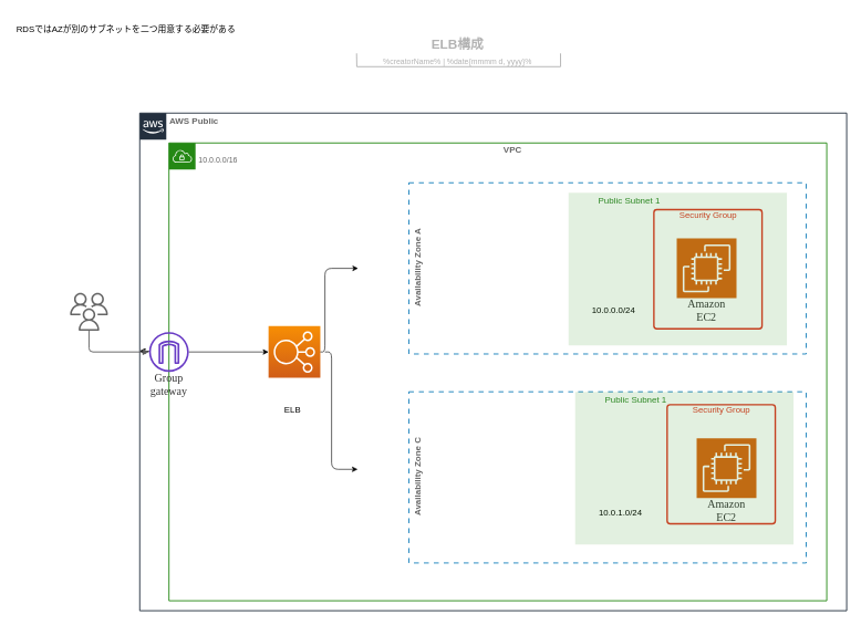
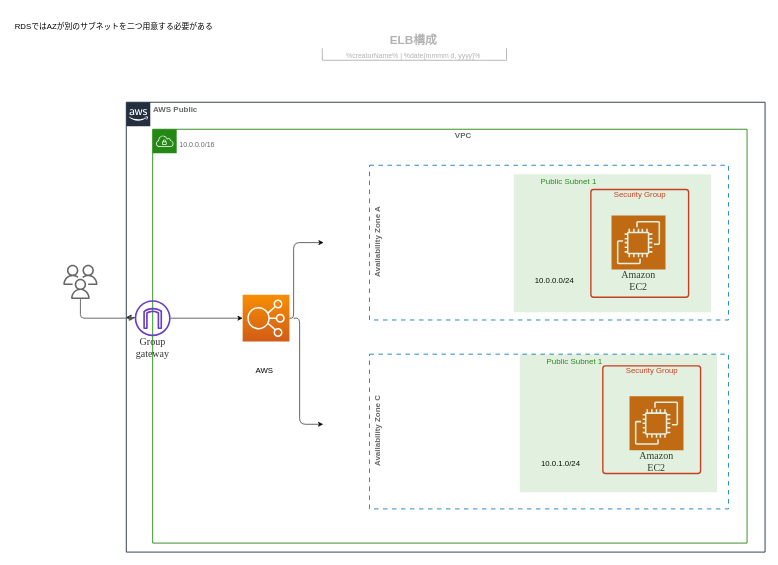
  <mxCell id="0" />
  <mxCell id="1" parent="0" />
  <mxCell id="2" value="" style="html=1;overflow=block;blockSpacing=1;whiteSpace=wrap;shape=mxgraph.aws4.users;labelPosition=center;verticalLabelPosition=bottom;align=center;verticalAlign=top;pointerEvents=1;fontSize=13;spacing=0;strokeOpacity=100;fillOpacity=100;fillColor=#666666;strokeWidth=1.5;strokeColor=none;" parent="1" vertex="1"><mxGeometry x="105" y="441" width="57" height="57" as="geometry" /></mxCell>
  <mxCell id="3" value="&lt;div style=&quot;display: flex ; justify-content: center ; text-align: center ; align-items: baseline ; font-size: 0 ; line-height: 1.25 ; margin-top: -2px&quot;&gt;&lt;span&gt;&lt;span style=&quot;font-size: 13.3px ; color: #666666 ; font-weight: bold&quot;&gt;VPC&lt;br&gt;&lt;/span&gt;&lt;/span&gt;&lt;/div&gt;&lt;div style=&quot;display: flex ; justify-content: flex-start ; text-align: left ; align-items: baseline ; font-size: 0 ; line-height: 1.25 ; margin-top: -2px&quot;&gt;&lt;span&gt;&lt;span style=&quot;font-size: 13px ; color: #666666&quot;&gt;&lt;span style=&quot;font-size: 11.7px ; color: #666666&quot;&gt;10.0.0.0/16&lt;/span&gt;&lt;/span&gt;&lt;/span&gt;&lt;/div&gt;" style="html=1;overflow=block;blockSpacing=1;whiteSpace=wrap;shape=mxgraph.aws4.group;grIcon=mxgraph.aws4.group_vpc;verticalAlign=top;align=left;grIconSize=40;spacingLeft=45;spacingTop=5;fontColor=#2C8723;container=1;pointerEvents=0;collapsible=0;recursiveResize=0;fontSize=13;spacing=0;strokeColor=#248814;strokeOpacity=100;fillOpacity=0;fillColor=#000000;strokeWidth=1.5;" parent="1" vertex="1"><mxGeometry x="254" y="215" width="991" height="690" as="geometry" /></mxCell>
  <mxCell id="4" value="AWS Public" style="html=1;overflow=block;blockSpacing=1;whiteSpace=wrap;shape=mxgraph.aws4.group;grIcon=mxgraph.aws4.group_aws_cloud_alt;verticalAlign=top;align=left;grIconSize=40;spacingLeft=45;spacingTop=5;container=1;pointerEvents=0;collapsible=0;recursiveResize=0;fontSize=13.3;fontColor=#666666;fontStyle=1;spacing=0;strokeColor=#232f3e;strokeOpacity=100;fillOpacity=0;fillColor=#000000;strokeWidth=1.5;" parent="1" vertex="1"><mxGeometry x="210" y="170" width="1065" height="750" as="geometry" /></mxCell>
  <mxCell id="5" value="" style="sketch=0;points=[[0,0,0],[0.25,0,0],[0.5,0,0],[0.75,0,0],[1,0,0],[0,1,0],[0.25,1,0],[0.5,1,0],[0.75,1,0],[1,1,0],[0,0.25,0],[0,0.5,0],[0,0.75,0],[1,0.25,0],[1,0.5,0],[1,0.75,0]];outlineConnect=0;fontColor=#232F3E;gradientColor=#F78E04;gradientDirection=north;fillColor=#D05C17;strokeColor=#ffffff;dashed=0;verticalLabelPosition=bottom;verticalAlign=top;align=center;html=1;fontSize=12;fontStyle=0;aspect=fixed;shape=mxgraph.aws4.resourceIcon;resIcon=mxgraph.aws4.elastic_load_balancing;" vertex="1" parent="4"><mxGeometry x="194" y="321" width="78" height="78" as="geometry" /></mxCell>
- <mxCell id="6" value="ELB" style="html=1;overflow=block;blockSpacing=1;whiteSpace=wrap;fontSize=13;spacing=3.8;strokeOpacity=100;fillOpacity=100;fillColor=#ffffff;strokeWidth=0.8;strokeColor=none;" vertex="1" parent="4"><mxGeometry x="194.003" y="430" width="73.153" height="34" as="geometry" /></mxCell>
+ <mxCell id="6" value="AWS" style="html=1;overflow=block;blockSpacing=1;whiteSpace=wrap;fontSize=13;spacing=3.8;strokeOpacity=100;fillOpacity=100;fillColor=#ffffff;strokeWidth=0.8;strokeColor=none;" vertex="1" parent="4"><mxGeometry x="194.003" y="430" width="73.153" height="34" as="geometry" /></mxCell>
  <mxCell id="7" value="" style="group;dropTarget=0;pointerEvents=0;" parent="1" vertex="1"><mxGeometry x="369" y="50" width="640" height="45" as="geometry" /></mxCell>
  <mxCell id="8" value="ELB構成" style="points=[[0.262,0.967,0],[0.742,0.967,0]];html=1;overflow=block;blockSpacing=1;whiteSpace=wrap;fontSize=19.7;fontColor=#b2b2b2;fontStyle=1;align=center;spacingLeft=7;spacingRight=7;spacingTop=2;spacing=3;strokeOpacity=0;fillOpacity=0;rounded=1;absoluteArcSize=1;arcSize=12;fillColor=#ffffff;strokeWidth=1.5;" parent="7" vertex="1"><mxGeometry width="640" height="31" as="geometry" /></mxCell>
  <mxCell id="9" value="%creatorName%  |  %date{mmmm d, yyyy}%" style="ellipse;html=1;overflow=block;blockSpacing=1;whiteSpace=wrap;fontSize=11.5;fontColor=#b2b2b2;align=center;spacingLeft=7;spacingRight=7;spacingTop=2;spacing=3;strokeOpacity=0;fillOpacity=0;absoluteArcSize=1;arcSize=12;fillColor=#ffffff;strokeWidth=1.5;" parent="7" vertex="1"><mxGeometry y="31" width="640" height="14" as="geometry" /></mxCell>
  <mxCell id="10" value="" style="html=1;jettySize=18;whiteSpace=wrap;fontSize=13;fontFamily=Helvetica;strokeColor=#b2b2b2;strokeOpacity=100;strokeWidth=1.5;rounded=0;startArrow=none;endArrow=none;exitX=0.262;exitY=0.967;exitPerimeter=0;entryX=0.742;entryY=0.967;entryPerimeter=0;" parent="7" source="8" target="8" edge="1"><mxGeometry width="100" height="100" relative="1" as="geometry"><Array as="points"><mxPoint x="168" y="50" generated="1" /><mxPoint x="475" y="50" generated="1" /></Array></mxGeometry></mxCell>
  <mxCell id="11" value="" style="group;dropTarget=0;pointerEvents=0;" parent="1" vertex="1"><mxGeometry x="539" y="275" width="675" height="258" as="geometry" /></mxCell>
  <mxCell id="12" value="" style="html=1;overflow=block;blockSpacing=1;whiteSpace=wrap;verticalAlign=top;dashed=1;dashPattern=5 5;fontColor=#0E82B8;strokeOpacity=100;strokeColor=#147eba;container=1;pointerEvents=0;collapsible=0;recursiveResize=0;fontSize=13;align=center;spacing=0;fillOpacity=0;fillColor=#000000;strokeWidth=1.5;" parent="11" vertex="1"><mxGeometry x="76.478" width="598.522" height="258" as="geometry" /></mxCell>
  <mxCell id="13" value="Security Group" style="html=1;overflow=block;blockSpacing=1;whiteSpace=wrap;verticalAlign=top;container=1;pointerEvents=0;collapsible=0;recursiveResize=0;fontSize=13;fontColor=#dd3522;spacing=0;strokeColor=#dd3522;strokeOpacity=100;fillOpacity=0;rounded=1;absoluteArcSize=1;arcSize=9;fillColor=#ffffff;strokeWidth=2.3;" parent="12" vertex="1"><mxGeometry x="369.089" y="40.5" width="162.931" height="179.5" as="geometry" /></mxCell>
  <mxCell id="14" value="Availability Zone A" style="html=1;overflow=block;blockSpacing=1;whiteSpace=wrap;fontSize=13.3;fontColor=#666666;fontStyle=1;align=center;spacing=3.8;verticalAlign=bottom;strokeOpacity=0;fillOpacity=0;rotation=-90;fillColor=#ffffff;strokeWidth=1.5;" parent="11" vertex="1"><mxGeometry y="115" width="171.576" height="27" as="geometry" /></mxCell>
  <mxCell id="15" value="" style="group;dropTarget=0;pointerEvents=0;" parent="1" vertex="1"><mxGeometry x="539" y="590" width="675" height="258" as="geometry" /></mxCell>
  <mxCell id="16" value="" style="html=1;overflow=block;blockSpacing=1;whiteSpace=wrap;verticalAlign=top;dashed=1;dashPattern=5 5;fontColor=#0E82B8;strokeOpacity=100;strokeColor=#147eba;container=1;pointerEvents=0;collapsible=0;recursiveResize=0;fontSize=13;align=center;spacing=0;fillOpacity=0;fillColor=#000000;strokeWidth=1.5;" parent="15" vertex="1"><mxGeometry x="76.478" width="598.522" height="258" as="geometry" /></mxCell>
  <mxCell id="17" value="Security Group" style="html=1;overflow=block;blockSpacing=1;whiteSpace=wrap;verticalAlign=top;container=1;pointerEvents=0;collapsible=0;recursiveResize=0;fontSize=13;fontColor=#dd3522;spacing=0;strokeColor=#dd3522;strokeOpacity=100;fillOpacity=0;rounded=1;absoluteArcSize=1;arcSize=9;fillColor=#ffffff;strokeWidth=2.3;" vertex="1" parent="16"><mxGeometry x="389.039" y="19.5" width="162.931" height="179.5" as="geometry" /></mxCell>
  <mxCell id="18" value="10.0.1.0/24" style="html=1;overflow=block;blockSpacing=1;whiteSpace=wrap;fontSize=13;spacing=3.8;strokeOpacity=100;fillOpacity=100;fillColor=#ffffff;strokeWidth=0.8;strokeColor=none;" parent="16" vertex="1"><mxGeometry x="282.635" y="165" width="73.153" height="34" as="geometry" /></mxCell>
  <mxCell id="19" value="Availability Zone C" style="html=1;overflow=block;blockSpacing=1;whiteSpace=wrap;fontSize=13.3;fontColor=#666666;fontStyle=1;align=center;spacing=3.8;verticalAlign=bottom;strokeOpacity=0;fillOpacity=0;rotation=-90;fillColor=#ffffff;strokeWidth=1.5;" parent="15" vertex="1"><mxGeometry y="115" width="171.576" height="27" as="geometry" /></mxCell>
  <mxCell id="20" value="Amazon EC2" style="html=1;overflow=block;blockSpacing=1;whiteSpace=wrap;shape=mxgraph.aws4.resourceIcon;resIcon=mxgraph.aws4.ec2;verticalLabelPosition=bottom;align=center;verticalAlign=top;strokeColor=#ffffff;pointerEvents=1;fontSize=16.7;fontFamily=Lucid JP;fontColor=#333333;spacing=0;strokeOpacity=100;rounded=1;absoluteArcSize=1;arcSize=9;fillColor=#d86613;strokeWidth=2.3;" parent="1" vertex="1"><mxGeometry x="1019" y="359" width="90" height="90" as="geometry" /></mxCell>
  <mxCell id="21" style="edgeStyle=none;html=1;" edge="1" parent="1" source="24" target="4"><mxGeometry relative="1" as="geometry" /></mxCell>
  <mxCell id="22" style="edgeStyle=none;html=1;" edge="1" parent="1" source="24" target="4"><mxGeometry relative="1" as="geometry" /></mxCell>
  <mxCell id="23" style="edgeStyle=none;html=1;entryX=0;entryY=0.5;entryDx=0;entryDy=0;entryPerimeter=0;" edge="1" parent="1" source="24" target="5"><mxGeometry relative="1" as="geometry" /></mxCell>
  <mxCell id="24" value="Group gateway" style="html=1;overflow=block;blockSpacing=1;whiteSpace=wrap;shape=mxgraph.aws4.internet_gateway;labelPosition=center;verticalLabelPosition=bottom;align=center;verticalAlign=top;pointerEvents=1;fontSize=16.7;fontFamily=Lucid JP;fontColor=#333333;spacing=0;strokeColor=#5e5e5e;strokeOpacity=100;rounded=1;absoluteArcSize=1;arcSize=9;fillColor=#693cc5;strokeWidth=2.3;" parent="1" vertex="1"><mxGeometry x="224" y="500" width="60" height="60" as="geometry" /></mxCell>
  <mxCell id="25" value="" style="html=1;jettySize=18;whiteSpace=wrap;fontSize=13;strokeColor=#5E5E5E;strokeWidth=1.5;rounded=1;arcSize=12;edgeStyle=orthogonalEdgeStyle;startArrow=none;endArrow=block;endFill=1;exitX=0.5;exitY=1;exitPerimeter=0;entryX=0;entryY=0.5;entryPerimeter=0;" parent="1" source="2" target="24" edge="1"><mxGeometry width="100" height="100" relative="1" as="geometry"><Array as="points" /></mxGeometry></mxCell>
  <mxCell id="26" value="RDSではAZが別のサブネットを二つ用意する必要がある" style="html=1;overflow=block;blockSpacing=1;whiteSpace=wrap;fontSize=13;spacing=3.8;strokeOpacity=100;fillOpacity=100;fillColor=#ffffff;strokeWidth=0.8;strokeColor=none;" parent="1" vertex="1"><mxGeometry x="20" y="20" width="339" height="45" as="geometry" /></mxCell>
  <mxCell id="27" value="10.0.0.0/24" style="html=1;overflow=block;blockSpacing=1;whiteSpace=wrap;fontSize=13;spacing=3.8;strokeOpacity=100;fillOpacity=100;fillColor=#ffffff;strokeWidth=0.8;strokeColor=none;" parent="1" vertex="1"><mxGeometry x="869" y="449" width="110" height="34" as="geometry" /></mxCell>
  <mxCell id="28" value="Amazon EC2" style="html=1;overflow=block;blockSpacing=1;whiteSpace=wrap;shape=mxgraph.aws4.resourceIcon;resIcon=mxgraph.aws4.ec2;verticalLabelPosition=bottom;align=center;verticalAlign=top;strokeColor=#ffffff;pointerEvents=1;fontSize=16.7;fontFamily=Lucid JP;fontColor=#333333;spacing=0;strokeOpacity=100;rounded=1;absoluteArcSize=1;arcSize=9;fillColor=#d86613;strokeWidth=2.3;" vertex="1" parent="1"><mxGeometry x="1049" y="660" width="90" height="90" as="geometry" /></mxCell>
  <mxCell id="29" value="" style="edgeStyle=elbowEdgeStyle;elbow=horizontal;endArrow=classic;html=1;exitX=1;exitY=0.5;exitDx=0;exitDy=0;exitPerimeter=0;entryX=0;entryY=0.5;entryDx=0;entryDy=0;" edge="1" parent="1" source="5" target="11"><mxGeometry width="50" height="50" relative="1" as="geometry"><mxPoint x="599" y="480" as="sourcePoint" /><mxPoint x="649" y="430" as="targetPoint" /><Array as="points"><mxPoint x="489" y="460" /></Array></mxGeometry></mxCell>
  <mxCell id="30" value="" style="edgeStyle=elbowEdgeStyle;elbow=horizontal;endArrow=classic;html=1;entryX=-0.001;entryY=0.453;entryDx=0;entryDy=0;entryPerimeter=0;" edge="1" parent="1" target="15"><mxGeometry width="50" height="50" relative="1" as="geometry"><mxPoint x="489" y="530" as="sourcePoint" /><mxPoint x="549" y="414" as="targetPoint" /><Array as="points"><mxPoint x="499" y="470" /></Array></mxGeometry></mxCell>
  <mxCell id="31" value="Public Subnet 1" style="html=1;overflow=block;blockSpacing=1;whiteSpace=wrap;shape=mxgraph.aws4.group;grIcon=mxgraph.aws4.group_security_group;grStroke=0;verticalAlign=top;align=left;grIconSize=40;spacingLeft=45;spacingTop=5;strokeColor=#2C8723;fontColor=#2C8723;fillOpacity=13;fillColor=#248814;container=1;pointerEvents=0;collapsible=0;recursiveResize=0;fontSize=13.3;spacing=0;strokeOpacity=0;strokeWidth=1.5;" vertex="1" parent="1"><mxGeometry x="856" y="290" width="329" height="230" as="geometry" /></mxCell>
  <mxCell id="32" value="Public Subnet 1" style="html=1;overflow=block;blockSpacing=1;whiteSpace=wrap;shape=mxgraph.aws4.group;grIcon=mxgraph.aws4.group_security_group;grStroke=0;verticalAlign=top;align=left;grIconSize=40;spacingLeft=45;spacingTop=5;strokeColor=#2C8723;fontColor=#2C8723;fillOpacity=13;fillColor=#248814;container=1;pointerEvents=0;collapsible=0;recursiveResize=0;fontSize=13.3;spacing=0;strokeOpacity=0;strokeWidth=1.5;" vertex="1" parent="1"><mxGeometry x="866" y="590" width="329" height="230" as="geometry" /></mxCell>
